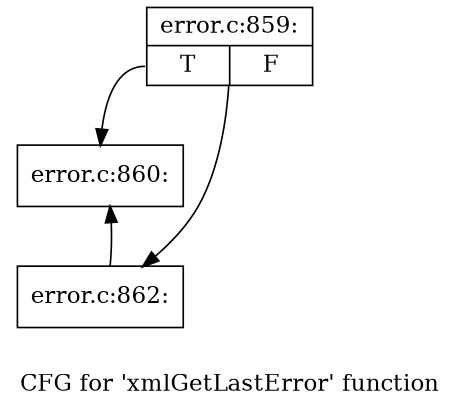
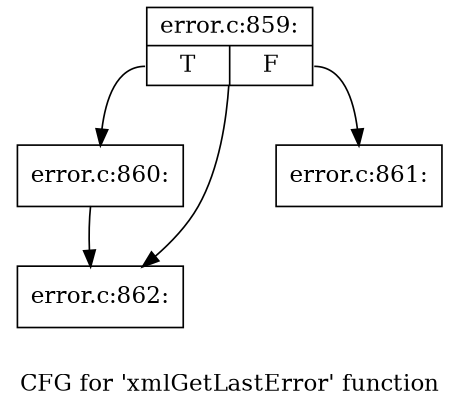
  digraph {
    label="CFG for 'xmlGetLastError' function"
    node [shape=record]
    n1 [label="{error.c:859:|{<s0>T|<s1>F}}"]
    n2 [label="{error.c:860:}"]
+   n3 [label="{error.c:861:}"]
    n4 [label="{error.c:862:}"]
    n1 -> n2 [tailport=s0]
+   n1 -> n3 [tailport=s1]
    n1 -> n4
-   n4 -> n2
+   n2 -> n4
  }
